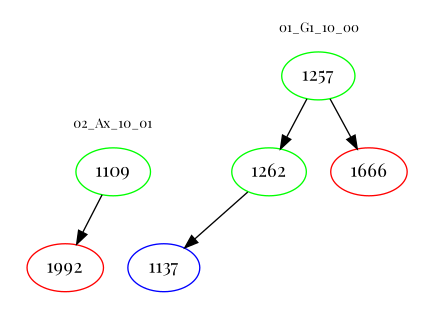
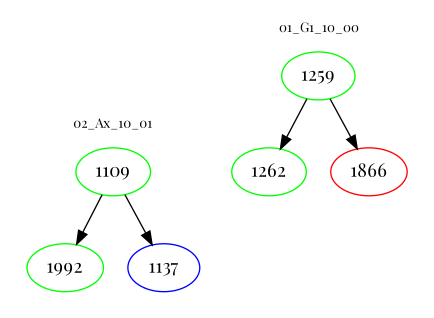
  digraph {
    fontname="Playfair Display"
    node [color=green fontname="Playfair Display"]
    edge [color=black fontname="Playfair Display"]
    n1 [label=1109]
-   n2 [color=red label=1992]
+   n2 [label=1992]
    n3 [color=blue label=1137]
-   n4 [label=1257]
+   n4 [label=1259]
    n5 [label=1262]
-   n6 [color=red label=1666]
+   n6 [color=red label=1866]
    subgraph cluster_1 {
      color=white
      fontsize=10
      label="02_Ax_10_01"
      n1
      n2
      n3
    }
    subgraph cluster_2 {
      color=white
      fontsize=10
      label="01_G1_10_00"
      n4
      n5
      n6
    }
    n1 -> n2
-   n5 -> n3
+   n1 -> n3
    n4 -> n5
    n4 -> n6
  }
